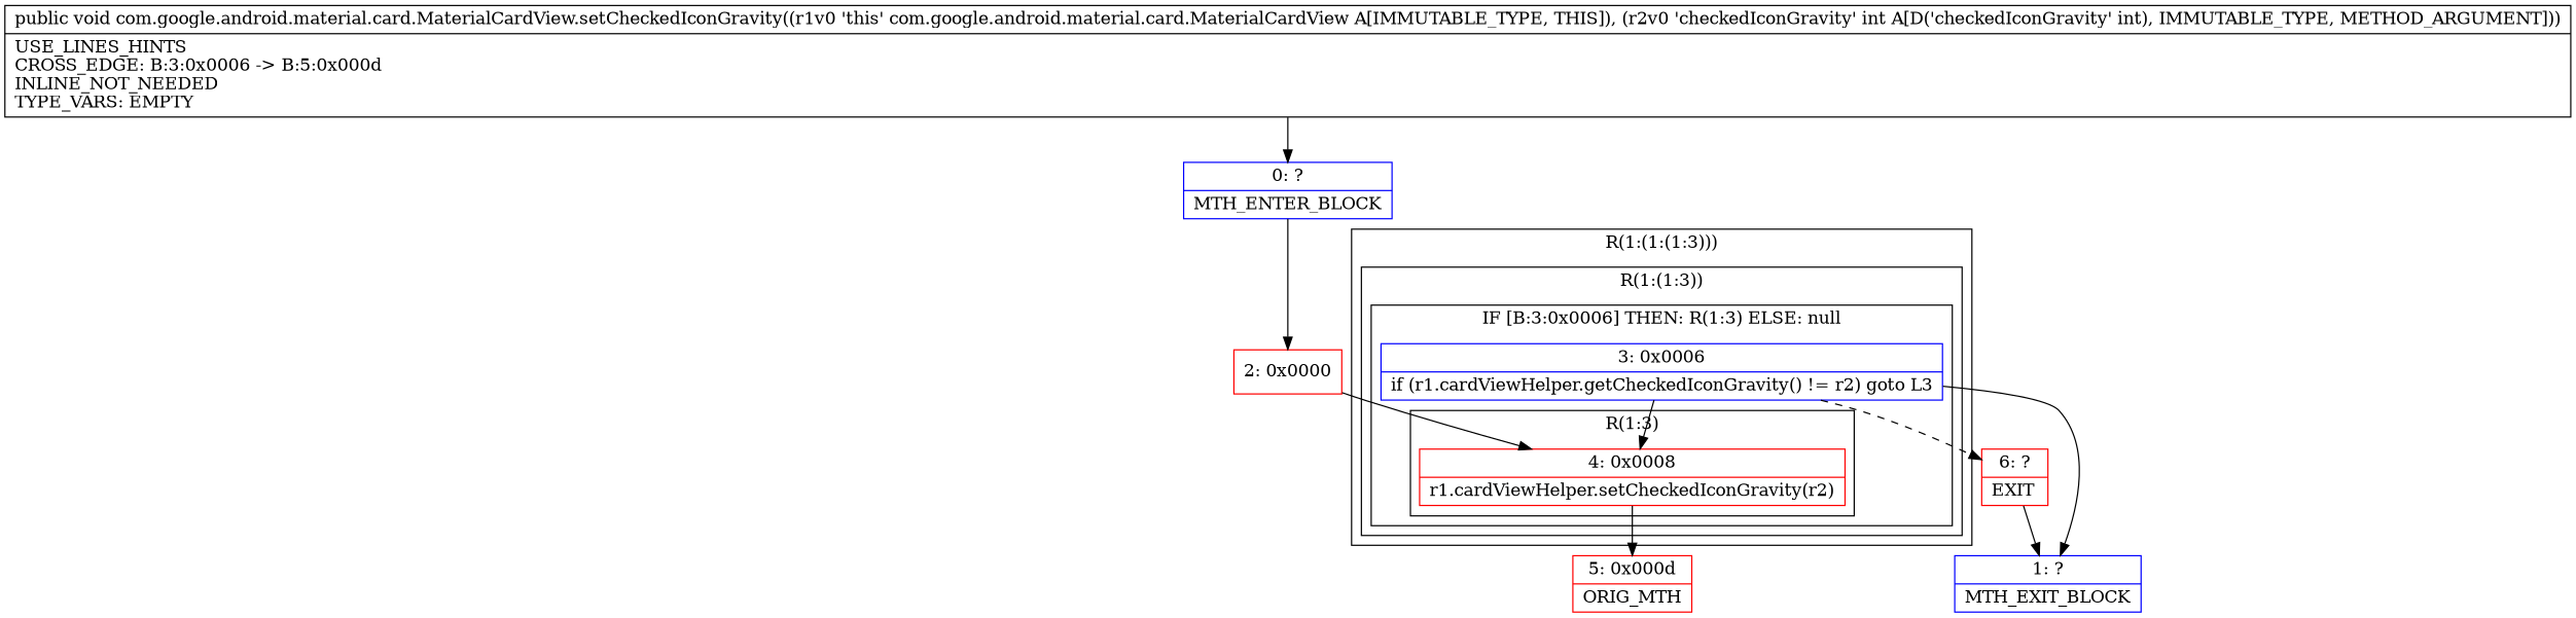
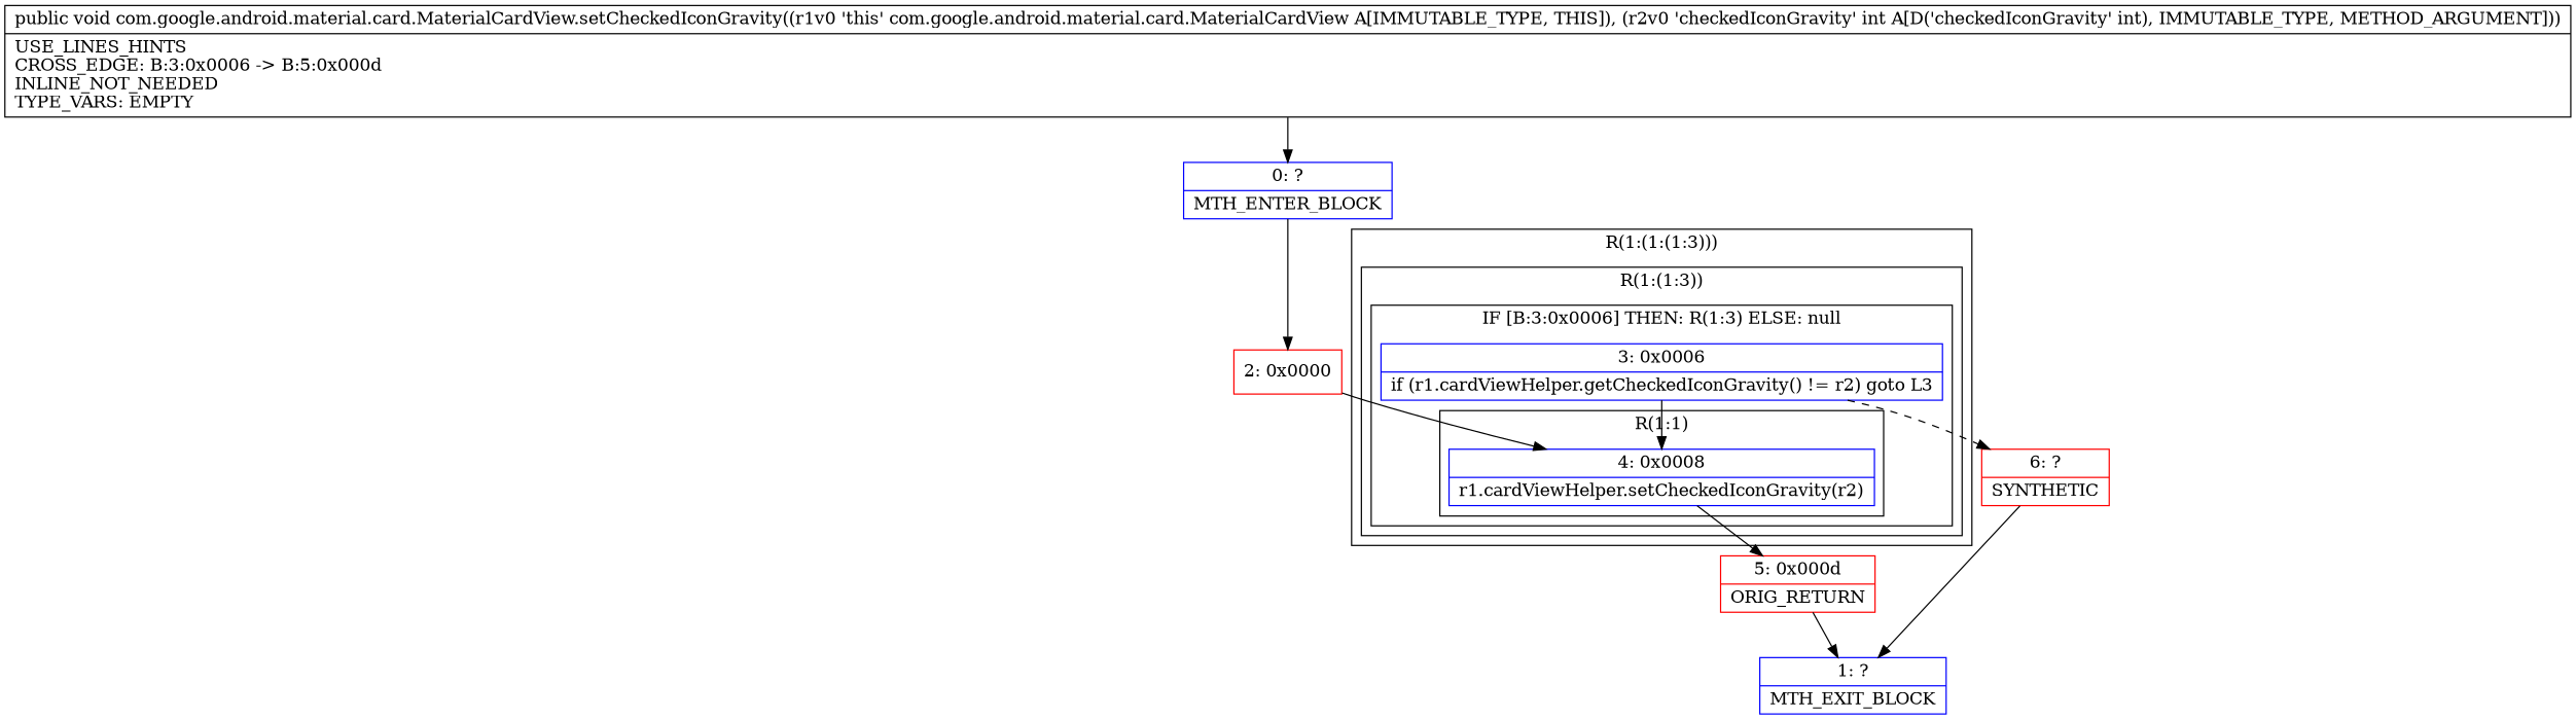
  digraph {
    node [color=blue shape=record]
-   n1 [color=red label="{4\:\ 0x0008|r1.cardViewHelper.setCheckedIconGravity(r2)\l}"]
+   n1 [label="{4\:\ 0x0008|r1.cardViewHelper.setCheckedIconGravity(r2)\l}"]
    n2 [label="{3\:\ 0x0006|if (r1.cardViewHelper.getCheckedIconGravity() != r2) goto L3\l}"]
-   n3 [color=red label="{5\:\ 0x000d|ORIG_MTH\l}"]
-   n4 [color=red label="{6\:\ ?|EXIT\l}"]
+   n3 [color=red label="{5\:\ 0x000d|ORIG_RETURN\l}"]
+   n4 [color=red label="{6\:\ ?|SYNTHETIC\l}"]
    n5 [label="{1\:\ ?|MTH_EXIT_BLOCK\l}"]
    n6 [label="{0\:\ ?|MTH_ENTER_BLOCK\l}"]
    n7 [color=red label="{2\:\ 0x0000}"]
    n8 [label="{public void com.google.android.material.card.MaterialCardView.setCheckedIconGravity((r1v0 'this' com.google.android.material.card.MaterialCardView A[IMMUTABLE_TYPE, THIS]), (r2v0 'checkedIconGravity' int A[D('checkedIconGravity' int), IMMUTABLE_TYPE, METHOD_ARGUMENT]))  | USE_LINES_HINTS\lCROSS_EDGE: B:3:0x0006 \-\> B:5:0x000d\lINLINE_NOT_NEEDED\lTYPE_VARS: EMPTY\l}" color=""]
    subgraph cluster_1 {
      label="R(1:(1:(1:3)))"
      subgraph cluster_2 {
        label="R(1:(1:3))"
        subgraph cluster_3 {
          label="IF [B:3:0x0006] THEN: R(1:3) ELSE: null"
          n2
          subgraph cluster_4 {
-           label="R(1:3)"
+           label="R(1:1)"
            n1
          }
        }
      }
    }
    n1 -> n3
    n2 -> n1
    n2 -> n4 [style=dashed]
-   n2 -> n5
+   n3 -> n5
    n4 -> n5
    n6 -> n7
    n7 -> n1
    n8 -> n6
  }
